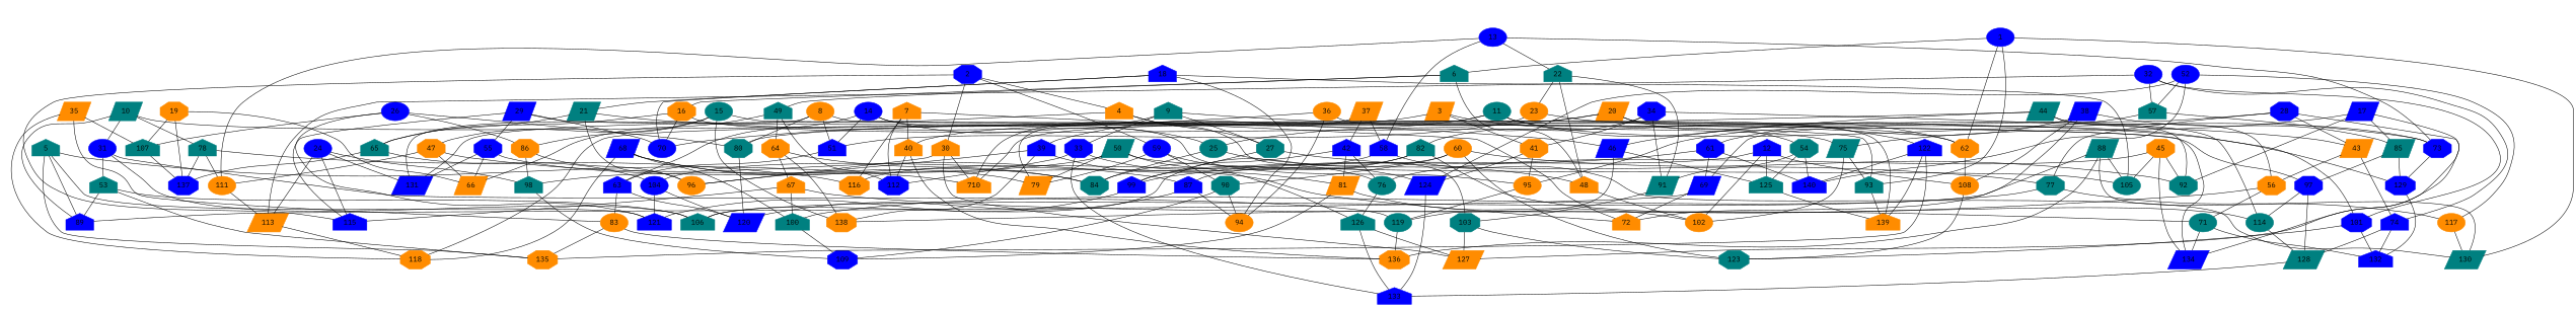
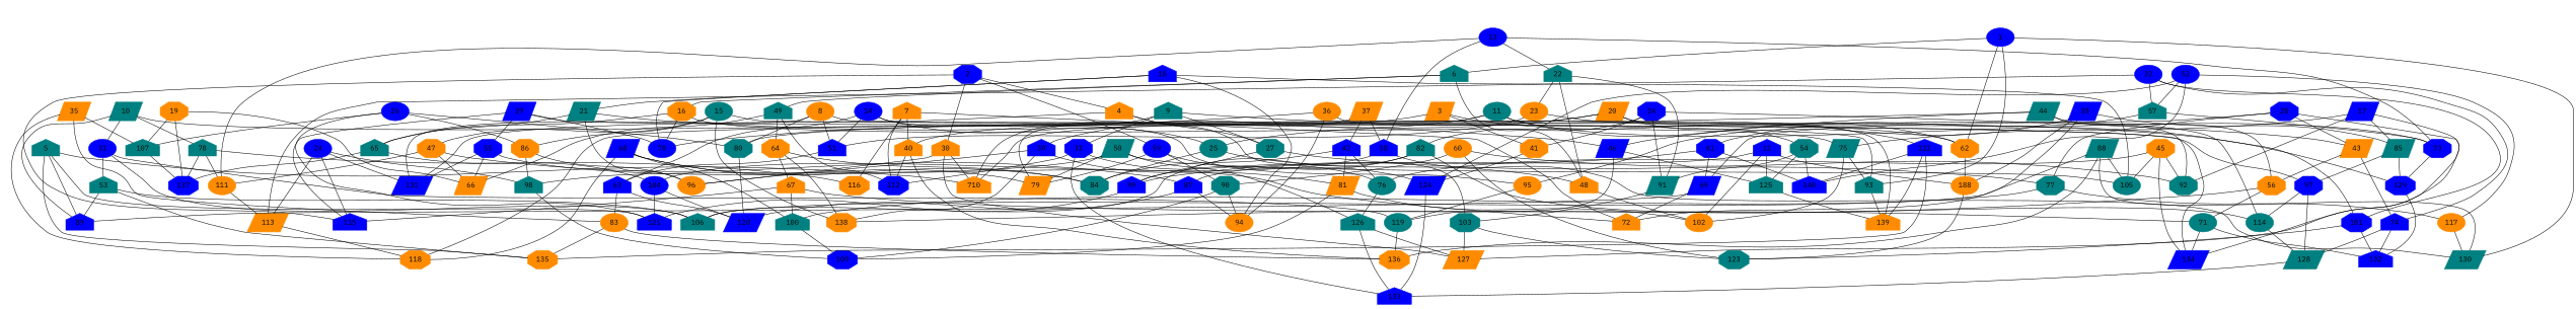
  graph {
    fontname="IBM Plex Mono"
    node [color=blue fontname="IBM Plex Mono" shape=house style=filled]
    edge [fontname="IBM Plex Mono"]
    1 [shape=ellipse]
    6 [color=teal]
    62 [color=darkorange shape=octagon]
    93 [color=teal]
    130 [color=teal shape=parallelogram]
    16 [color=darkorange shape=octagon]
    48 [color=darkorange]
    49 [color=teal]
-   108 [color=darkorange shape=ellipse]
+   108 [color=darkorange shape=ellipse label=188]
    139 [color=darkorange]
    2 [shape=octagon]
    4 [color=darkorange]
    30 [color=darkorange]
    59 [shape=ellipse]
    115
    27 [color=teal shape=octagon]
    103 [color=teal shape=octagon]
    131 [shape=parallelogram]
    n19 [color=darkorange label=710]
    127 [color=darkorange shape=parallelogram]
    96 [color=darkorange shape=ellipse]
    79 [color=darkorange shape=parallelogram]
    124 [shape=parallelogram]
    90 [color=teal shape=octagon]
    3 [color=darkorange shape=parallelogram]
    40 [color=darkorange]
    41 [color=darkorange shape=octagon]
    122
    112 [shape=octagon]
    136 [color=darkorange shape=octagon]
    95 [color=darkorange shape=ellipse]
    116 [color=darkorange shape=octagon]
    135 [color=darkorange shape=octagon]
    140
    77 [color=teal shape=octagon]
    99
    123 [color=teal shape=octagon]
    5 [color=teal]
    89
    121
    65 [color=teal]
    70 [shape=ellipse]
    75 [color=teal shape=parallelogram]
    102 [color=darkorange shape=ellipse]
    66 [color=darkorange shape=parallelogram]
    64 [color=darkorange shape=octagon]
    7 [color=darkorange]
    72 [color=darkorange]
    8 [color=darkorange shape=ellipse]
    51
    80 [color=teal shape=octagon]
    134 [shape=parallelogram]
    63
    120 [shape=parallelogram]
    9 [color=teal]
    33 [shape=octagon]
    129 [shape=octagon]
    76 [color=teal shape=ellipse]
    133
    132
    10 [color=teal shape=parallelogram]
    31 [shape=ellipse]
    78 [color=teal]
    53 [color=teal]
    106 [color=teal]
    119 [color=teal shape=ellipse]
    111 [color=darkorange shape=ellipse]
    137 [shape=octagon]
    11 [color=teal shape=ellipse]
    39
    73 [shape=octagon]
    118 [color=darkorange shape=octagon]
    138 [color=darkorange shape=octagon]
    81 [color=darkorange shape=parallelogram]
    12
    87
    125 [color=teal]
    94 [color=darkorange shape=ellipse]
    13 [shape=ellipse]
    22 [color=teal]
    58
    23 [color=darkorange shape=ellipse]
    91 [color=teal shape=parallelogram]
    104 [shape=ellipse]
    113 [color=darkorange shape=parallelogram]
    14 [shape=ellipse]
    25 [color=teal shape=ellipse]
    84 [color=teal shape=octagon]
    83 [color=darkorange shape=ellipse]
    15 [color=teal shape=ellipse]
    47 [color=darkorange shape=octagon]
    86 [color=darkorange shape=octagon]
    98 [color=teal]
    17 [shape=parallelogram]
    85 [color=teal shape=parallelogram]
    92 [color=teal shape=octagon]
    97 [shape=octagon]
    18
    21 [color=teal shape=parallelogram]
    105 [color=teal shape=ellipse]
    46 [shape=parallelogram]
    19 [color=darkorange shape=octagon]
    107 [color=teal]
    37 [color=darkorange shape=parallelogram]
    42
    20 [color=darkorange shape=parallelogram]
    54 [color=teal shape=octagon]
    114 [color=teal shape=ellipse]
    128 [color=teal shape=parallelogram]
    101 [shape=octagon]
    35 [color=darkorange shape=parallelogram]
    24 [shape=ellipse]
    109 [shape=octagon]
    26 [shape=ellipse]
    117 [color=darkorange shape=ellipse]
    100 [color=teal]
    28 [shape=octagon]
    43 [color=darkorange shape=parallelogram]
    69 [shape=parallelogram]
    74
    56 [color=darkorange shape=octagon]
    29 [shape=parallelogram]
    55 [shape=octagon]
    32 [shape=ellipse]
    57 [color=teal]
    61 [shape=octagon]
    126 [color=teal]
    34 [shape=octagon]
    82 [color=teal]
    36 [color=darkorange shape=ellipse]
    38 [shape=parallelogram]
    71 [color=teal shape=ellipse]
    44 [color=teal shape=parallelogram]
    45 [color=darkorange shape=octagon]
    67 [color=darkorange]
    50 [color=teal shape=parallelogram]
    52 [shape=ellipse]
    60 [color=darkorange shape=ellipse]
    68 [shape=parallelogram]
    88 [color=teal shape=parallelogram]
    1 -- 6
    1 -- 62
    1 -- 93
    1 -- 130
    6 -- 16
    6 -- 48
    6 -- 49
    62 -- 108
    93 -- 139
    16 -- 65
    16 -- 70
    16 -- 75
    48 -- 102
    49 -- 112
    49 -- 66
    49 -- 64
    108 -- 123
    2 -- 4
    2 -- 30
    2 -- 59
    2 -- 115
    4 -- 27
    4 -- 103
    4 -- 131
    30 -- n19
    30 -- 127
    30 -- 96
    59 -- 79
    59 -- 124
    59 -- 90
    27 -- 77
    27 -- 99
    103 -- 127
    103 -- 123
    124 -- 133
    90 -- 94
    90 -- 109
    3 -- 40
    3 -- 41
    3 -- 122
    40 -- 112
    40 -- 136
    41 -- 124
-   41 -- 95
    122 -- 139
    122 -- 135
    122 -- 140
    95 -- 119
    77 -- 117
    77 -- 100
    99 -- 121
    5 -- n19
    5 -- 135
    5 -- 89
    5 -- 121
    65 -- 137
    65 -- 104
    75 -- 93
    75 -- 102
    64 -- 138
    64 -- 84
    64 -- 67
    7 -- 40
    7 -- 112
    7 -- 116
    7 -- 72
    8 -- 131
    8 -- 51
    8 -- 80
    8 -- 134
    51 -- 63
    80 -- 120
    63 -- 120
    63 -- 83
    9 -- 27
    9 -- 79
    9 -- 33
    9 -- 129
    33 -- 112
    33 -- 76
    33 -- 133
    129 -- 132
    76 -- 126
    10 -- 62
    10 -- 89
    10 -- 31
    10 -- 78
    31 -- 53
    31 -- 106
    31 -- 119
    78 -- 116
    78 -- 111
    78 -- 137
    53 -- 135
    53 -- 89
    53 -- 106
    119 -- 136
    111 -- 113
    11 -- 62
    11 -- 39
    11 -- 73
    11 -- 118
    39 -- 96
    39 -- 138
    39 -- 81
    73 -- 129
    81 -- 102
    81 -- 109
    12 -- 108
    12 -- 102
    12 -- 87
    12 -- 125
    87 -- 120
    87 -- 94
    125 -- 139
    13 -- 111
    13 -- 73
    13 -- 22
    13 -- 58
    22 -- 48
    22 -- 23
    22 -- 91
    58 -- 130
    58 -- 104
    23 -- 51
    23 -- 101
    91 -- 103
    104 -- 121
    104 -- 120
    113 -- 118
    14 -- 95
    14 -- 51
    14 -- 63
    14 -- 25
    25 -- 48
    25 -- 84
    83 -- 136
    83 -- 135
    15 -- 93
    15 -- 138
    15 -- 47
    15 -- 86
    47 -- 66
    47 -- 111
    47 -- 87
    86 -- 96
    86 -- 98
    98 -- 109
    17 -- 127
    17 -- 75
    17 -- 85
    17 -- 92
    85 -- 129
    85 -- 97
    97 -- 114
    97 -- 128
    18 -- 70
    18 -- 94
    18 -- 21
    18 -- 105
    21 -- 96
    21 -- 65
    21 -- 46
    46 -- 119
    46 -- 125
    19 -- 66
    19 -- 137
    19 -- 107
    107 -- 137
    37 -- n19
    37 -- 58
    37 -- 42
    42 -- 76
    42 -- 81
    42 -- 84
    20 -- n19
    20 -- 25
    20 -- 54
    20 -- 114
    54 -- 140
    54 -- 125
    54 -- 91
    114 -- 128
    128 -- 133
    101 -- 123
    101 -- 132
    35 -- 118
    35 -- 83
    35 -- 107
    24 -- 115
    24 -- 131
    24 -- 113
    24 -- 98
    26 -- 121
    26 -- 80
    26 -- 86
    26 -- 107
    117 -- 130
    100 -- 109
    28 -- 77
    28 -- 134
    28 -- 43
    28 -- 69
    43 -- 74
    43 -- 56
    69 -- 89
    69 -- 72
    74 -- 132
    74 -- 128
    56 -- 138
    56 -- 71
    29 -- 115
    29 -- 70
    29 -- 97
    29 -- 55
    55 -- 131
    55 -- 66
    55 -- 72
    32 -- 113
    32 -- 101
    32 -- 74
    32 -- 57
    57 -- 73
    57 -- 61
    61 -- 140
    61 -- 99
    61 -- 69
    126 -- 127
    126 -- 133
    34 -- 41
    34 -- 91
    34 -- 43
    34 -- 82
    82 -- 99
    82 -- 106
    82 -- 114
    36 -- 139
    36 -- 70
    36 -- 94
    38 -- 108
    38 -- 95
    38 -- 72
    38 -- 85
    71 -- 134
    71 -- 132
    44 -- 80
    44 -- 92
    44 -- 46
    44 -- 56
    45 -- 134
    45 -- 76
    45 -- 92
    45 -- 105
    67 -- 115
    67 -- 100
    67 -- 71
    50 -- 79
    50 -- 98
    50 -- 105
    50 -- 126
    52 -- 124
    52 -- 140
    52 -- 117
    52 -- 57
    60 -- 90
-   60 -- 116
    60 -- 123
    60 -- 92
    68 -- 79
    68 -- 118
    68 -- 84
    68 -- 100
    88 -- 130
    88 -- 136
    88 -- 106
    88 -- 105
  }
